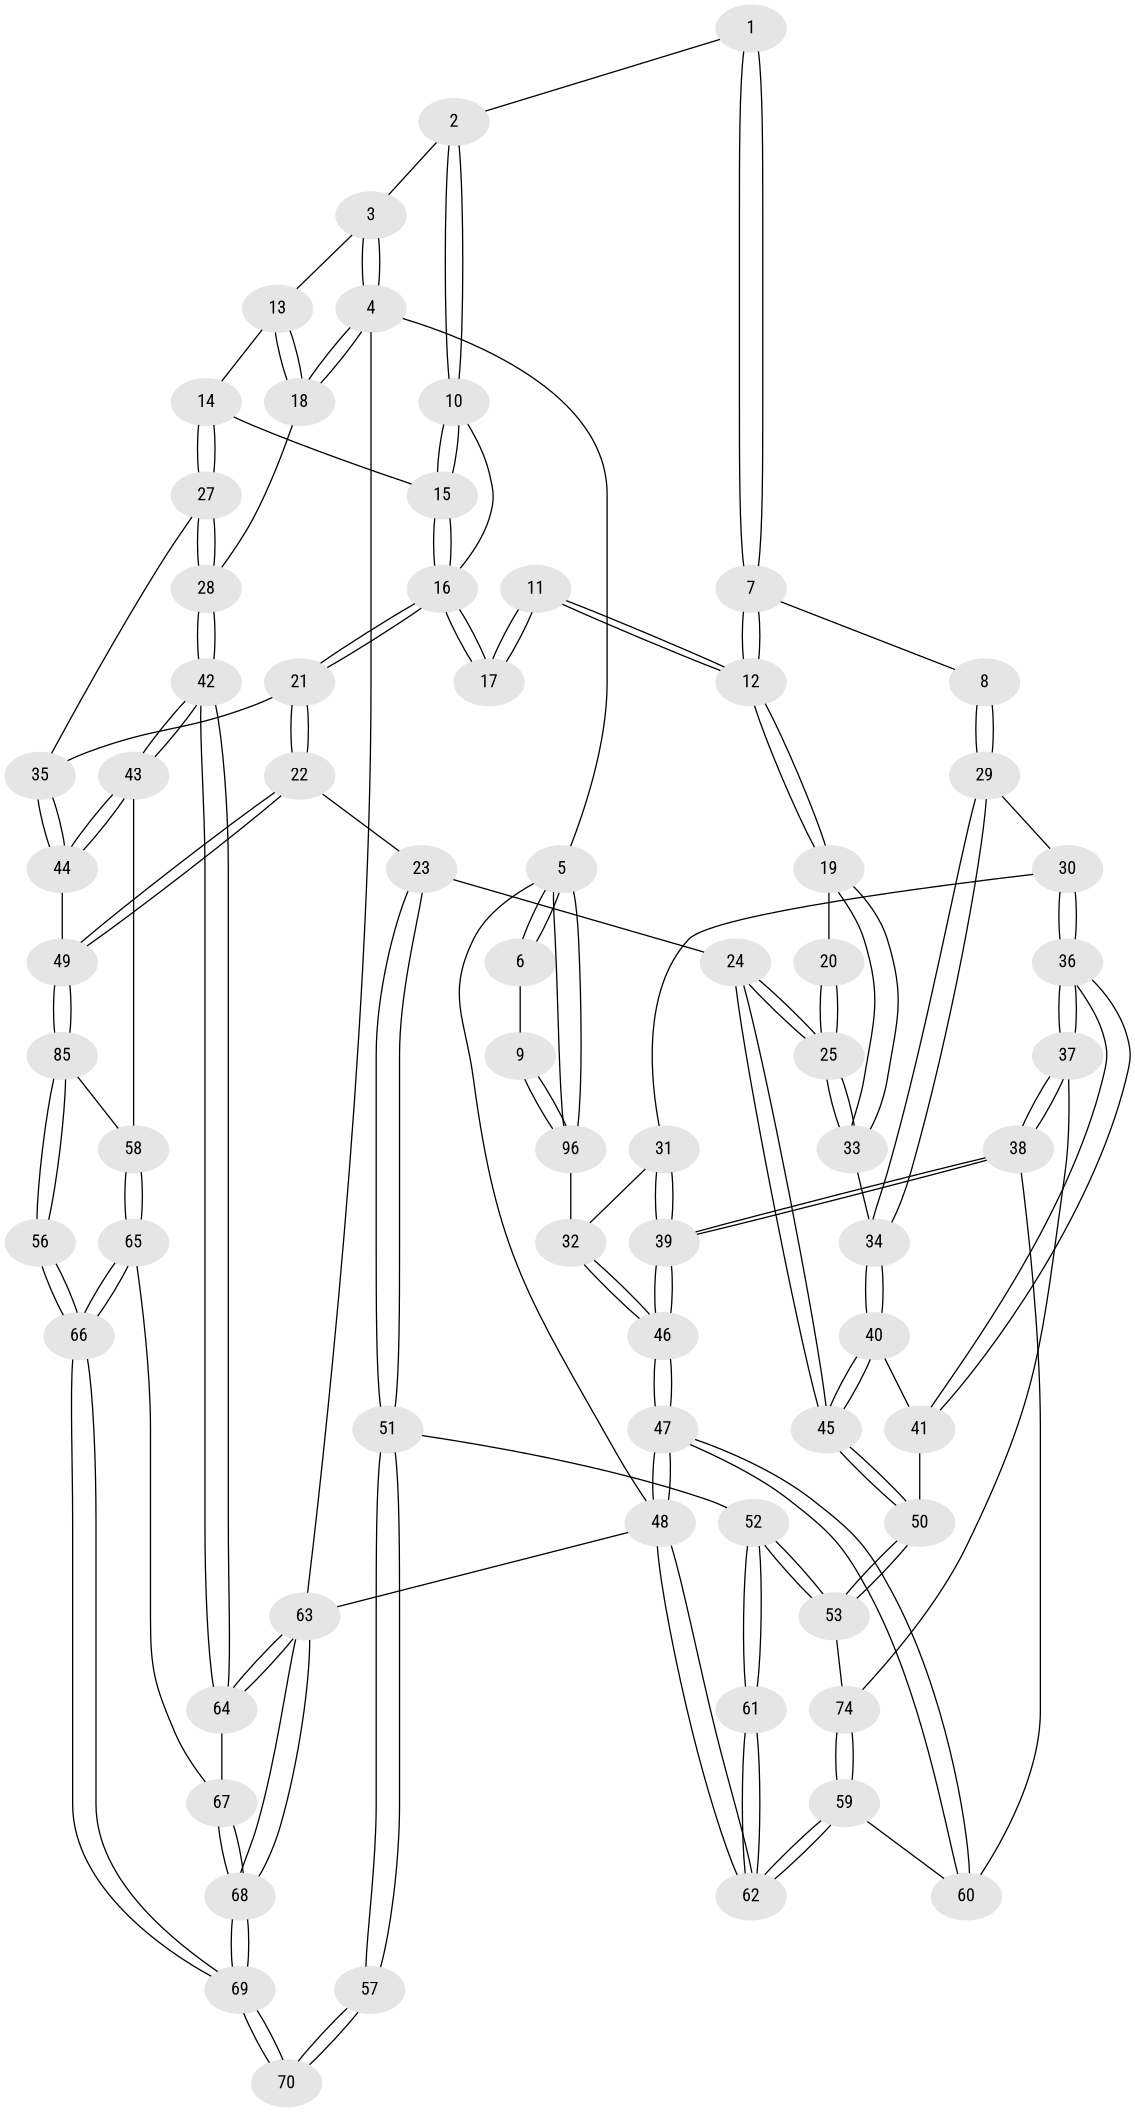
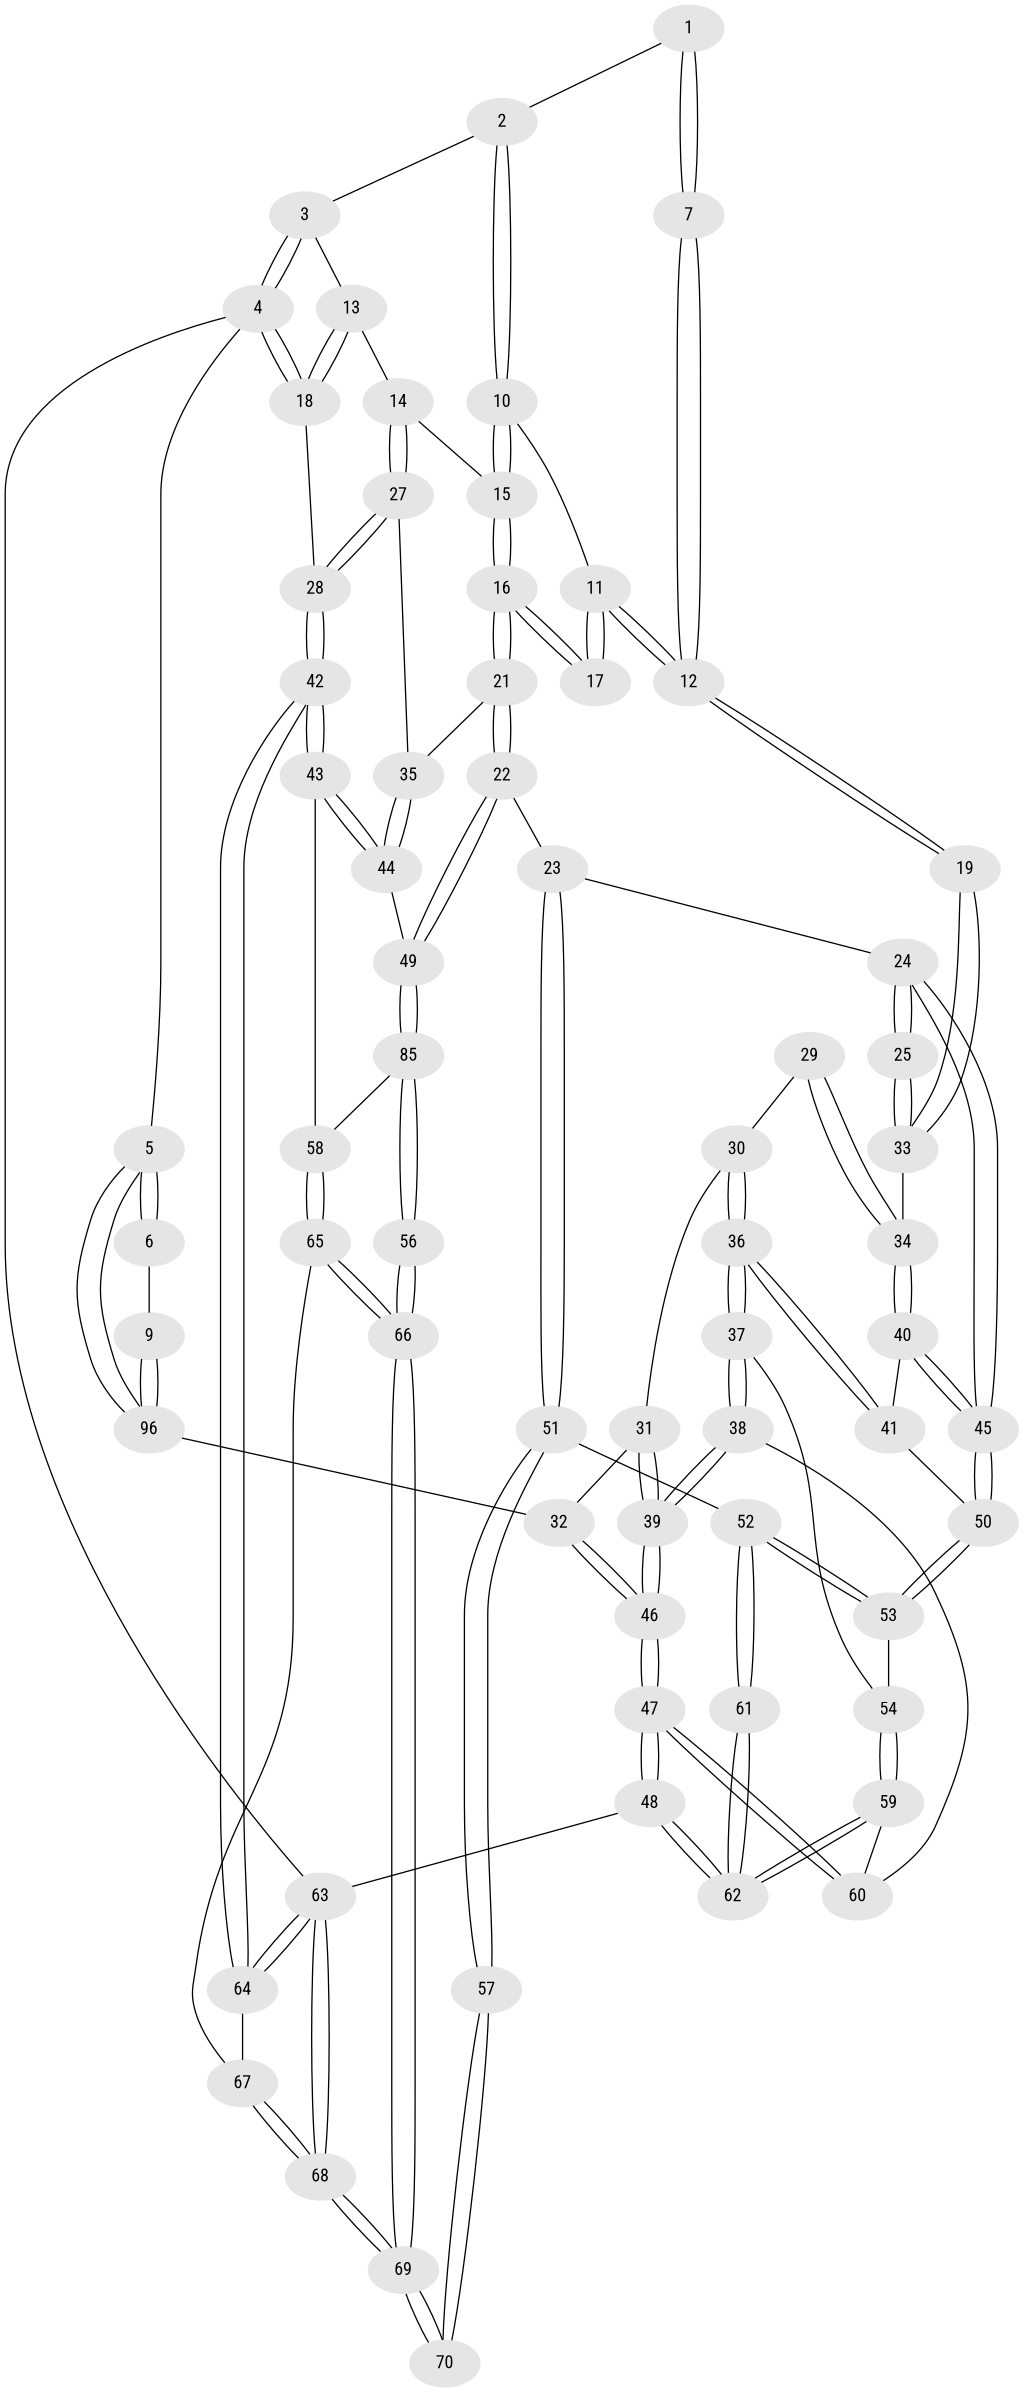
  graph {
    fontname="Roboto Condensed"
    node [color=gray90 fontname="Roboto Condensed" style=filled]
    edge [fontname="Roboto Condensed"]
    1
    2
    7
    3
    10
-   8
    12
    4
    13
    11
    15
    5
    18
    63
    14
    6
    n17 [label=96]
    48
    28
    64
    68
    9
    32
    62
    29
    19
    30
    34
    17
    16
-   20
    33
    27
    35
    21
    22
    42
    25
    23
    49
    44
    24
    51
    n44 [label=85]
    45
    52
    57
    50
    46
    43
    31
    36
    40
    39
    37
    41
    47
    38
-   54 [label=74]
+   54
    60
    59
    53
    58
    67
    65
    56
    61
    70
    66
    69
    1 -- 2
    1 -- 7
    1 -- 7
    2 -- 3
    2 -- 10
    2 -- 10
-   7 -- 8
    7 -- 12
    7 -- 12
    3 -- 4
    3 -- 4
    3 -- 13
-   10 -- 16
+   10 -- 11
    10 -- 15
    10 -- 15
-   8 -- 29
-   8 -- 29
    12 -- 19
    12 -- 19
    4 -- 5
    4 -- 18
    4 -- 18
    4 -- 63
    13 -- 18
    13 -- 18
    13 -- 14
    11 -- 12
    11 -- 12
    11 -- 17
    11 -- 17
    15 -- 16
    15 -- 16
    5 -- 6
    5 -- 6
    5 -- n17
    5 -- n17
-   5 -- 48
    18 -- 28
    63 -- 64
    63 -- 64
    63 -- 68
    63 -- 68
    14 -- 15
    14 -- 27
    14 -- 27
    6 -- 9
    n17 -- 32
    48 -- 63
    48 -- 62
    48 -- 62
    28 -- 42
    28 -- 42
    64 -- 67
    68 -- 69
    68 -- 69
    9 -- n17
    9 -- n17
    32 -- 46
    32 -- 46
    29 -- 30
    29 -- 34
    29 -- 34
-   19 -- 20
    19 -- 33
    19 -- 33
    30 -- 31
    30 -- 36
    30 -- 36
    34 -- 40
    34 -- 40
    16 -- 17
    16 -- 17
    16 -- 21
    16 -- 21
-   20 -- 25
-   20 -- 25
    33 -- 34
    27 -- 28
    27 -- 28
    27 -- 35
    35 -- 44
    35 -- 44
    21 -- 35
    21 -- 22
    21 -- 22
    22 -- 23
    22 -- 49
    22 -- 49
    42 -- 64
    42 -- 64
    42 -- 43
    42 -- 43
    25 -- 33
    25 -- 33
    23 -- 24
    23 -- 51
    23 -- 51
    49 -- n44
    49 -- n44
    44 -- 49
    24 -- 25
    24 -- 25
    24 -- 45
    24 -- 45
    51 -- 52
    51 -- 57
    51 -- 57
    n44 -- 58
    n44 -- 56
    n44 -- 56
    45 -- 50
    45 -- 50
    52 -- 53
    52 -- 53
    52 -- 61
    52 -- 61
    57 -- 70
    57 -- 70
    50 -- 53
    50 -- 53
    46 -- 47
    46 -- 47
    43 -- 44
    43 -- 44
    43 -- 58
    31 -- 32
    31 -- 39
    31 -- 39
    36 -- 37
    36 -- 37
    36 -- 41
    36 -- 41
    40 -- 45
    40 -- 45
    40 -- 41
    39 -- 46
    39 -- 46
    37 -- 38
    37 -- 38
    37 -- 54
    41 -- 50
    47 -- 48
    47 -- 48
    47 -- 60
    47 -- 60
    38 -- 39
    38 -- 39
    38 -- 60
    54 -- 59
    54 -- 59
    59 -- 62
    59 -- 62
    59 -- 60
    53 -- 54
    58 -- 65
    58 -- 65
    67 -- 68
    67 -- 68
    65 -- 67
    65 -- 66
    65 -- 66
    56 -- 66
    56 -- 66
    61 -- 62
    61 -- 62
    66 -- 69
    66 -- 69
    69 -- 70
    69 -- 70
  }
